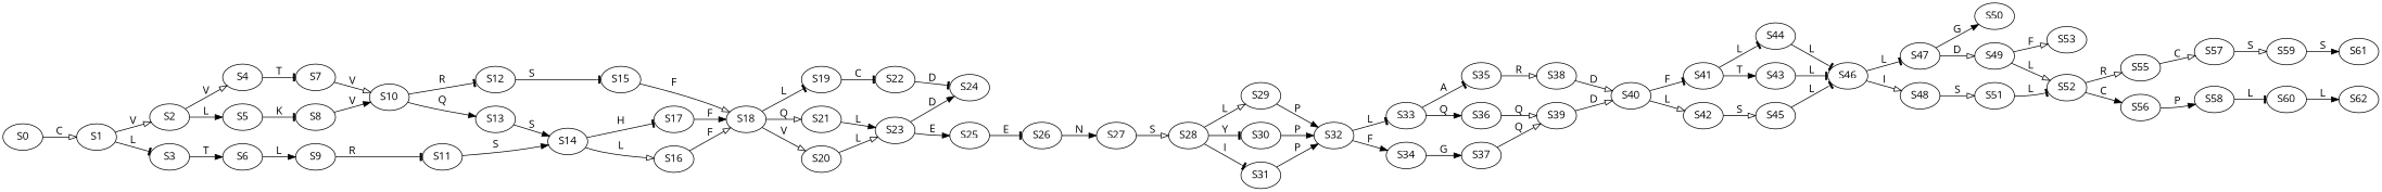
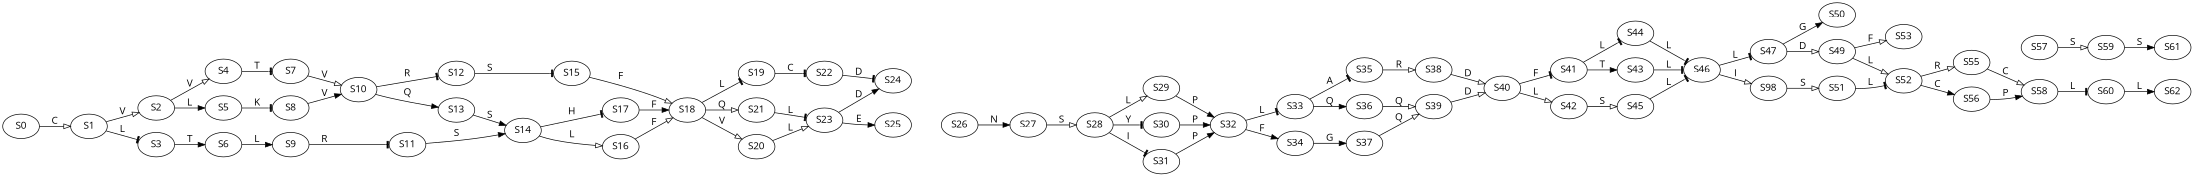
  strict digraph {
    fontname="Open Sans"
    rankdir=LR
    node [fontname="Open Sans"]
    edge [arrowhead=onormal fontname="Open Sans"]
    S0
    S1
    S2
    S3
    S4
    S5
    S6
    S7
    S8
    S9
    S10
    S11
    S12
    S13
    S14
    S15
    S16
    S17
    S18
    S19
    S20
    S21
    S22
    S23
    S24
    S25
    S26
    S27
    S28
    S29
    S30
    S31
    S32
    S33
    S34
    S35
    S36
    S37
    S38
    S39
    S40
    S41
    S42
    S43
    S44
    S45
    S46
    S47
-   S48
+   S48 [label=S98]
    S49
    S50
    S51
    S52
    S53
    S55
    S56
    S57
    S58
    S59
    S60
    S61
    S62
    S0 -> S1 [label=C]
    S1 -> S2 [label=V]
    S1 -> S3 [arrowhead=tee label=L]
    S2 -> S4 [label=V]
    S2 -> S5 [arrowhead=normal label=L]
    S3 -> S6 [arrowhead=normal label=T]
    S4 -> S7 [arrowhead=tee label=T]
    S5 -> S8 [arrowhead=tee label=K]
    S6 -> S9 [arrowhead=normal label=L]
    S7 -> S10 [label=V]
    S8 -> S10 [arrowhead=normal label=V]
    S9 -> S11 [arrowhead=tee label=R]
    S10 -> S12 [arrowhead=tee label=R]
    S10 -> S13 [arrowhead=normal label=Q]
    S11 -> S14 [arrowhead=normal label=S]
    S12 -> S15 [arrowhead=tee label=S]
    S13 -> S14 [arrowhead=normal label=S]
    S14 -> S16 [label=L]
    S14 -> S17 [arrowhead=tee label=H]
    S15 -> S18 [label=F]
    S16 -> S18 [label=F]
    S17 -> S18 [arrowhead=normal label=F]
    S18 -> S19 [arrowhead=tee label=L]
    S18 -> S20 [label=V]
    S18 -> S21 [label=Q]
    S19 -> S22 [arrowhead=tee label=C]
    S20 -> S23 [label=L]
-   S21 -> S23 [arrowhead=normal label=L]
+   S21 -> S23 [arrowhead=tee label=L]
    S22 -> S24 [arrowhead=tee label=D]
    S23 -> S24 [arrowhead=normal label=D]
    S23 -> S25 [arrowhead=normal label=E]
-   S25 -> S26 [arrowhead=tee label=E]
    S26 -> S27 [arrowhead=normal label=N]
    S27 -> S28 [label=S]
    S28 -> S29 [label=L]
    S28 -> S30 [arrowhead=tee label=Y]
    S28 -> S31 [arrowhead=tee label=I]
    S29 -> S32 [arrowhead=normal label=P]
    S30 -> S32 [arrowhead=normal label=P]
    S31 -> S32 [arrowhead=normal label=P]
    S32 -> S33 [arrowhead=tee label=L]
    S32 -> S34 [arrowhead=normal label=F]
    S33 -> S35 [arrowhead=tee label=A]
    S33 -> S36 [arrowhead=normal label=Q]
    S34 -> S37 [arrowhead=normal label=G]
    S35 -> S38 [label=R]
    S36 -> S39 [label=Q]
    S37 -> S39 [label=Q]
    S38 -> S40 [label=D]
    S39 -> S40 [label=D]
    S40 -> S41 [arrowhead=tee label=F]
    S40 -> S42 [label=L]
    S41 -> S43 [arrowhead=normal label=T]
    S41 -> S44 [arrowhead=tee label=L]
    S42 -> S45 [label=S]
    S43 -> S46 [arrowhead=tee label=L]
    S44 -> S46 [arrowhead=tee label=L]
    S45 -> S46 [arrowhead=tee label=L]
    S46 -> S47 [arrowhead=tee label=L]
    S46 -> S48 [label=I]
    S47 -> S49 [label=D]
    S47 -> S50 [arrowhead=normal label=G]
    S48 -> S51 [label=S]
    S49 -> S52 [label=L]
    S49 -> S53 [label=F]
    S51 -> S52 [arrowhead=tee label=L]
    S52 -> S55 [label=R]
    S52 -> S56 [arrowhead=normal label=C]
-   S55 -> S57 [label=C]
+   S55 -> S58 [label=C]
    S56 -> S58 [arrowhead=normal label=P]
    S57 -> S59 [label=S]
    S58 -> S60 [arrowhead=tee label=L]
    S59 -> S61 [arrowhead=normal label=S]
    S60 -> S62 [arrowhead=normal label=L]
  }
